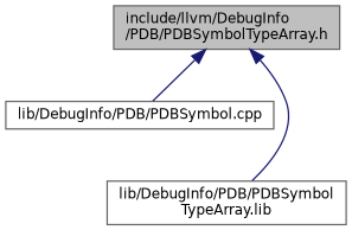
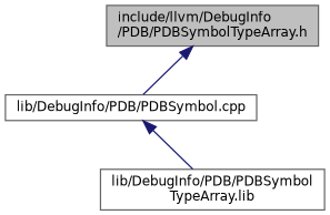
  digraph {
    node [color=gray40 fontname=Helvetica fontsize=10 shape=box]
    edge [color=midnightblue dir=back fontname=Helvetica fontsize=10 labelfontname=Helvetica labelfontsize=10 style=solid]
    n1 [fillcolor=grey75 fontcolor=black height=0.2 label="include/llvm/DebugInfo\l/PDB/PDBSymbolTypeArray.h" style=filled width=0.4]
    n2 [height=0.2 label="lib/DebugInfo/PDB/PDBSymbol.cpp" width=0.4]
    n3 [height=0.2 label="lib/DebugInfo/PDB/PDBSymbol\lTypeArray.lib" width=0.4]
    n1 -> n2
-   n1 -> n3
+   n2 -> n3
  }
